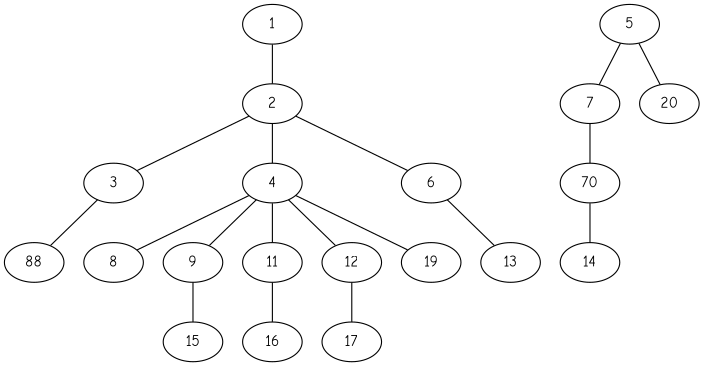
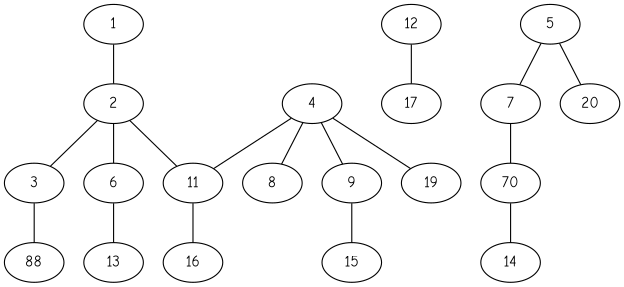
  graph {
    fontname="Comic Neue"
    node [fontname="Comic Neue"]
    edge [fontname="Comic Neue"]
    1
    2
    3
    4
    6
    n6 [label=88]
    8
    9
    11
    12
    19
    13
    5
    7
    20
    15
    16
    17
    n19 [label=70]
    14
    1 -- 2
    2 -- 3
-   2 -- 4
+   2 -- 11
    2 -- 6
    3 -- n6
    4 -- 8
    4 -- 9
    4 -- 11
-   4 -- 12
    4 -- 19
    6 -- 13
    9 -- 15
    11 -- 16
    12 -- 17
    5 -- 7
    5 -- 20
    7 -- n19
    n19 -- 14
  }
